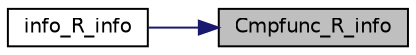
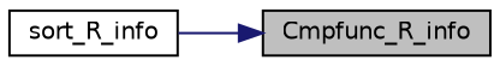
  digraph {
    rankdir=RL
    node [color=black fontname=Helvetica fontsize=10 shape=record style=filled]
    n1 [fillcolor=grey75 fontcolor=black height=0.2 label=Cmpfunc_R_info width=0.4]
-   n2 [fillcolor=white height=0.2 label=info_R_info width=0.4]
+   n2 [fillcolor=white height=0.2 label=sort_R_info width=0.4]
    n1 -> n2 [color=midnightblue dir=back fontname=Helvetica fontsize=10 labelfontname=Helvetica labelfontsize=10 style=solid]
  }
